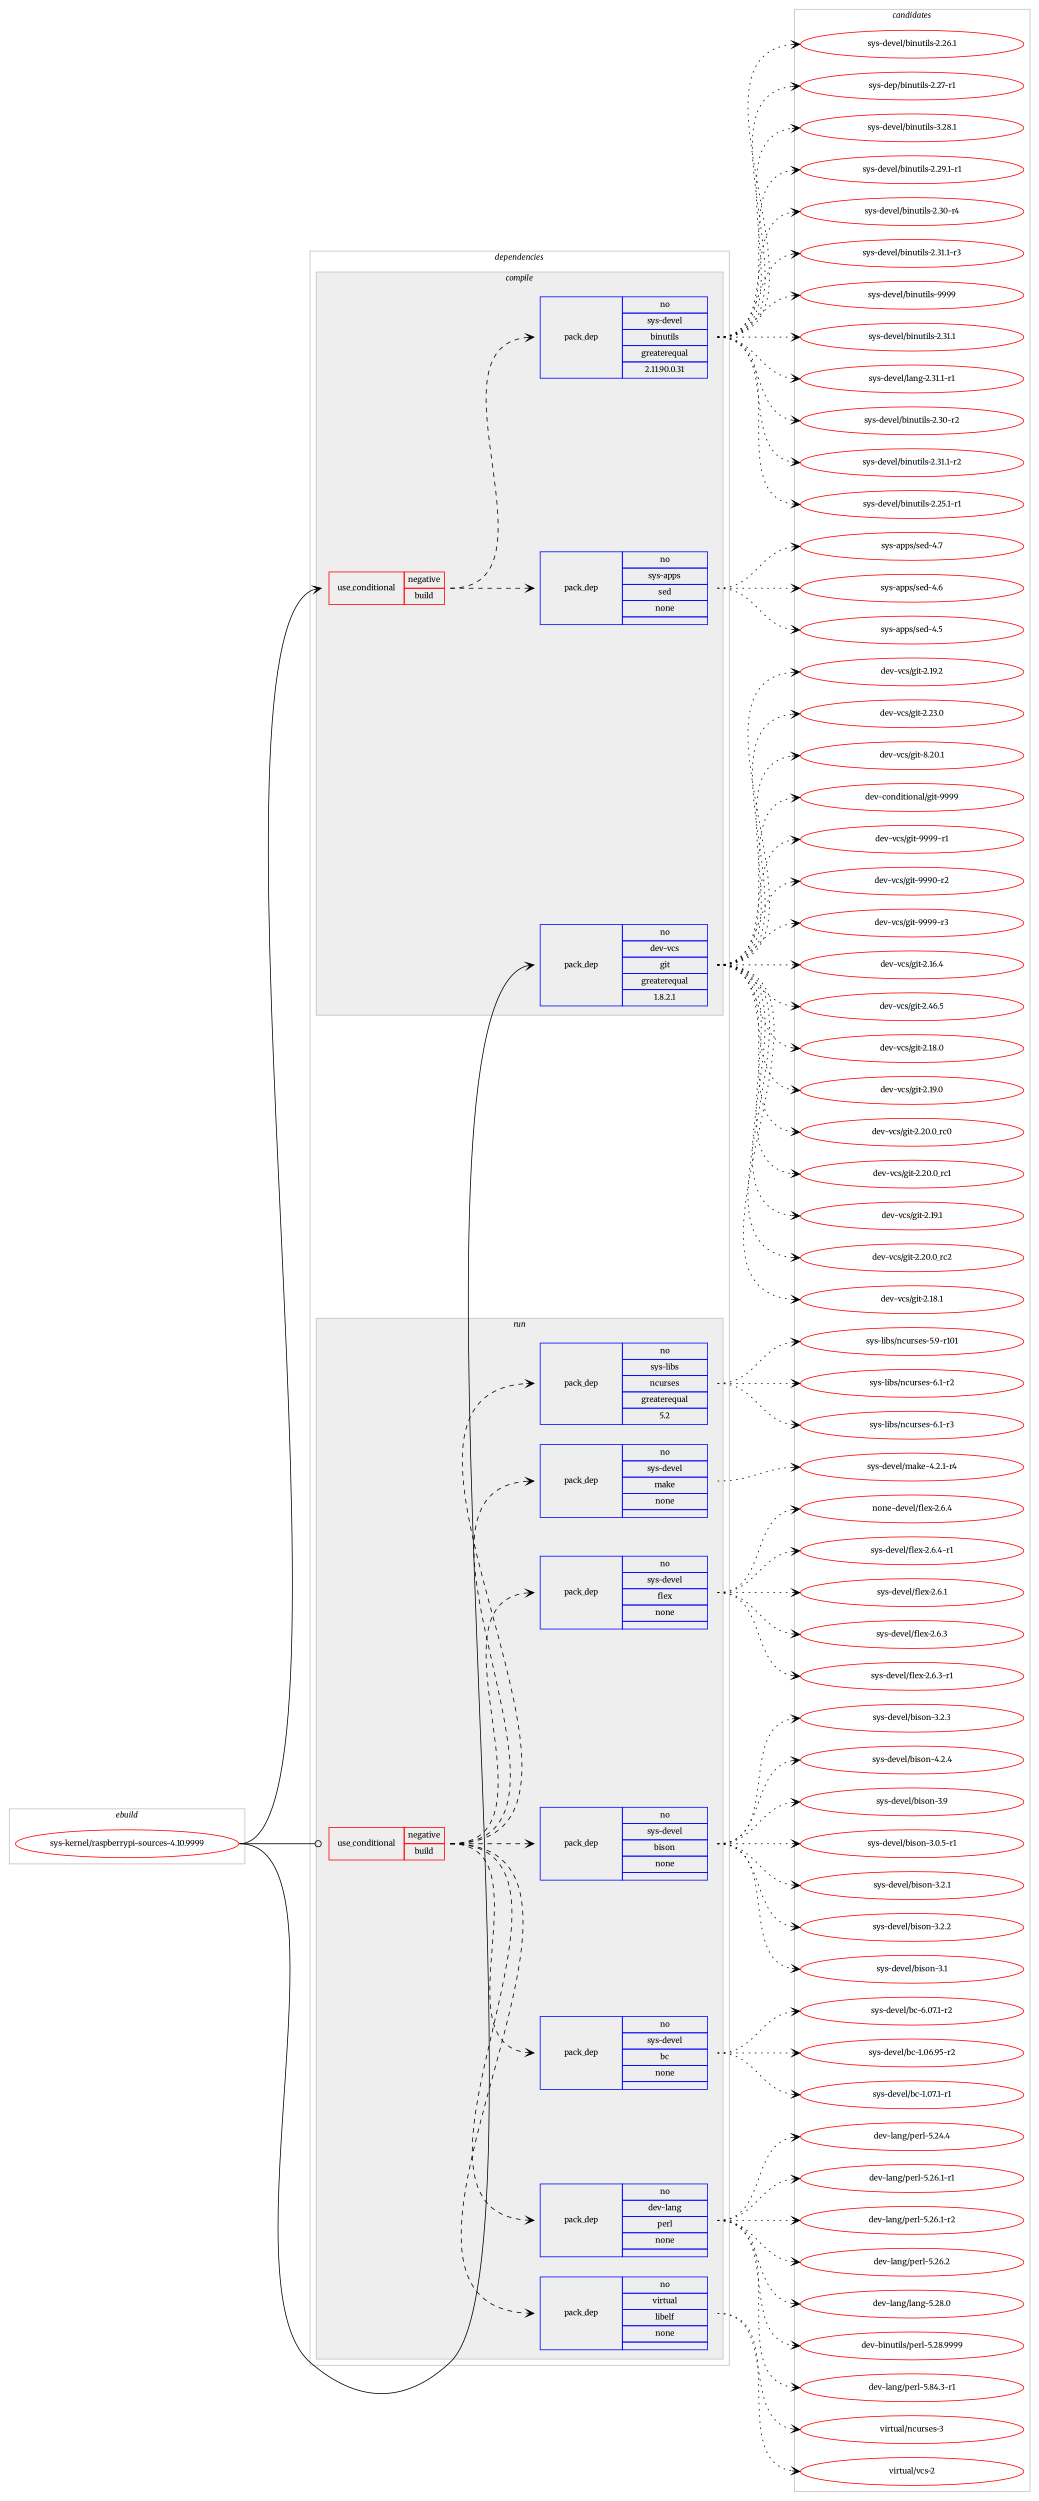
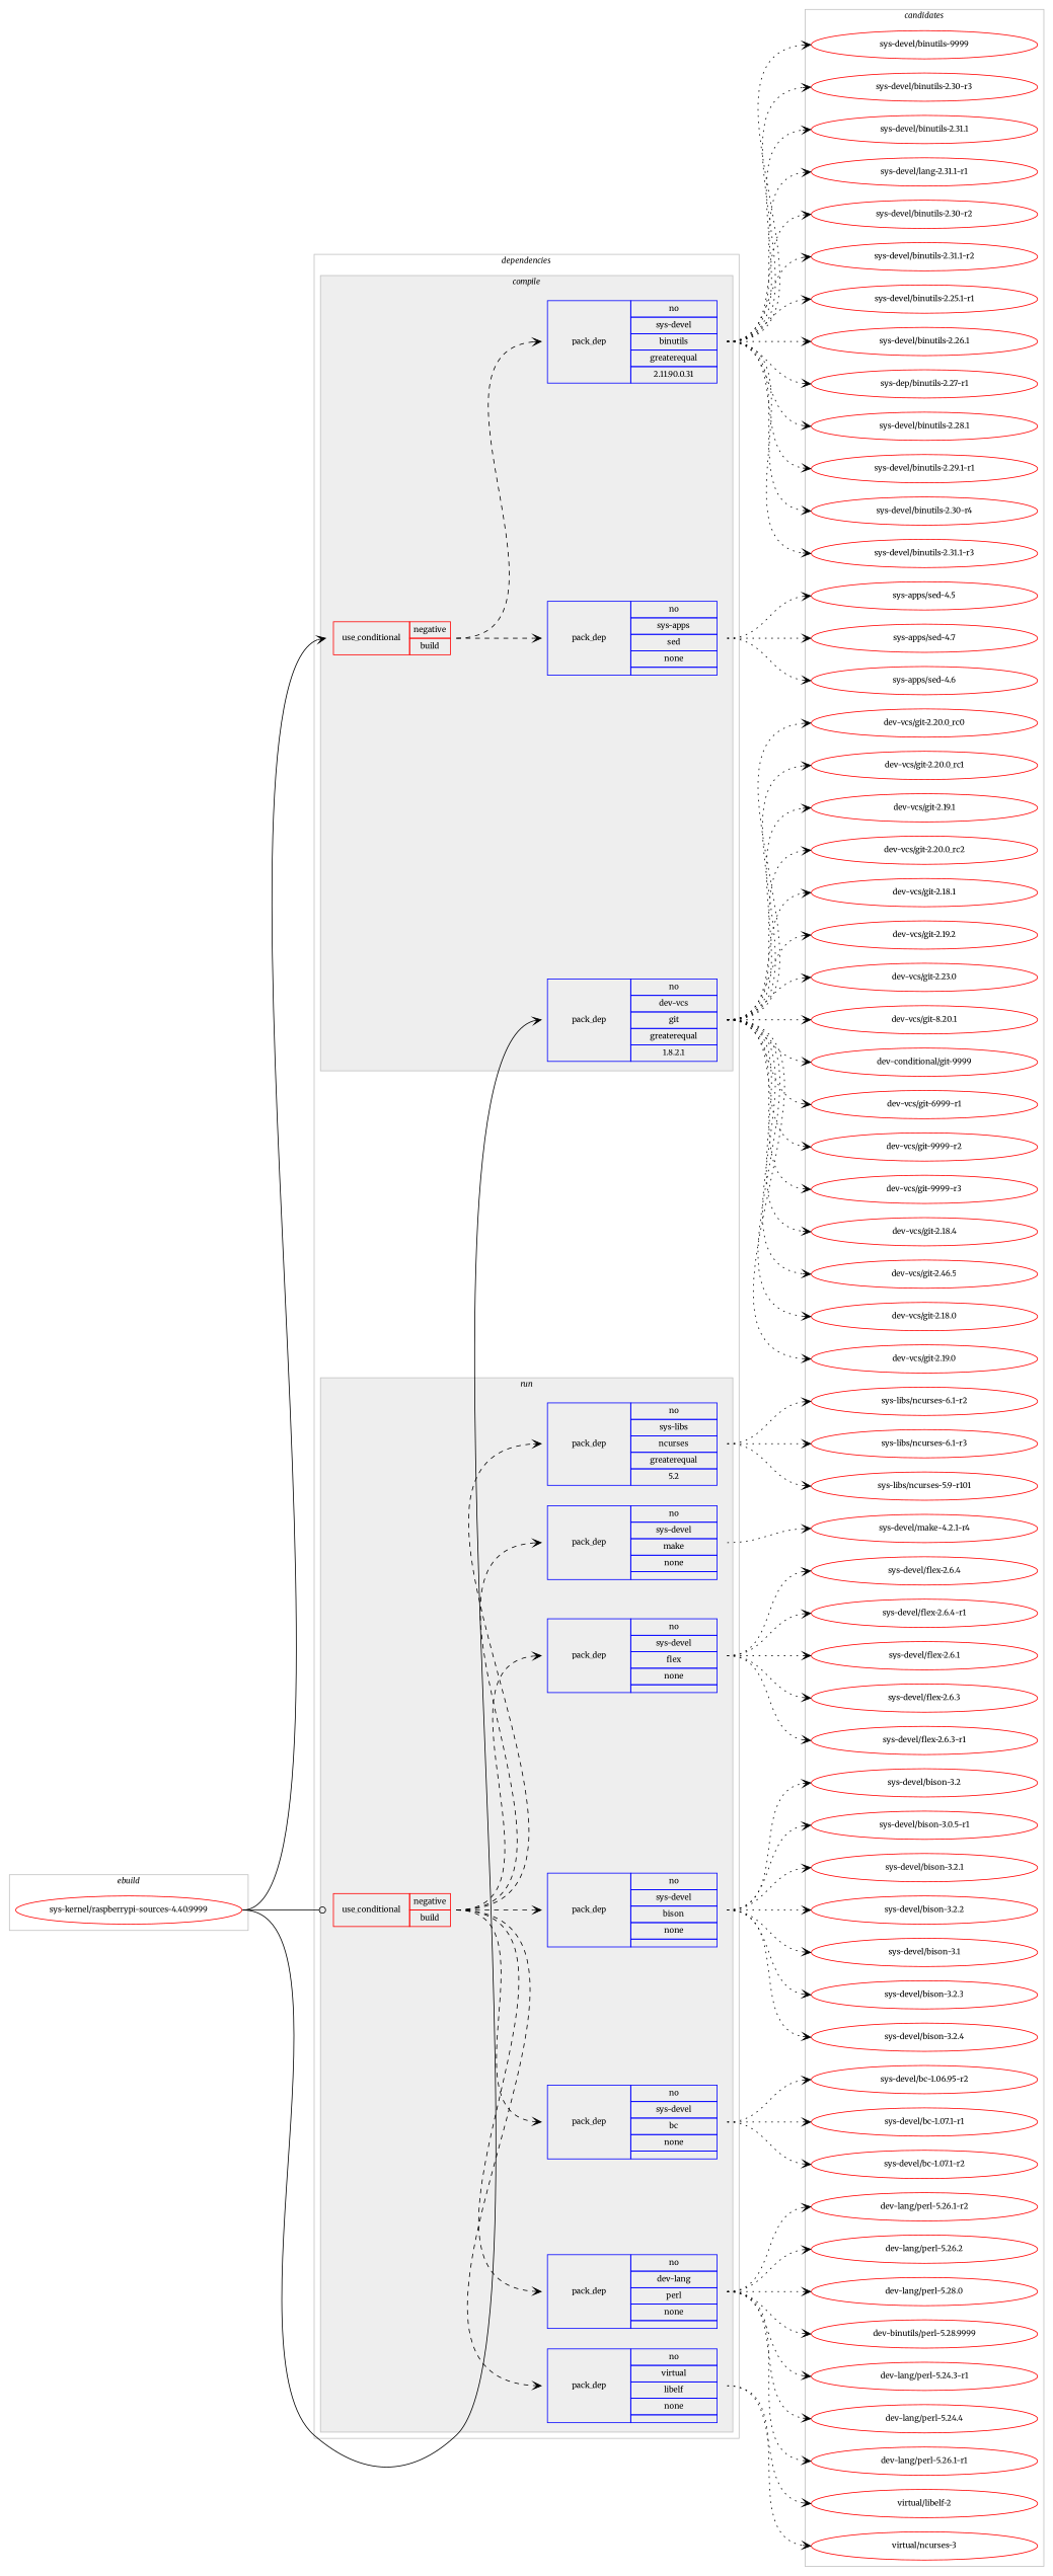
  digraph {
    compound=true
    concentrate=true
    fontname=Merriweather
    fontsize=10
    newrank=true
    rankdir=LR
    ranksep=1.5
    node [color=red fontname=Merriweather fontsize=10]
    edge [arrowhead=vee fontname=Merriweather headport=w style=dotted tailport=e weight=100]
-   n1 [label="sys-kernel/raspberrypi-sources-4.10.9999" width=4]
+   n1 [label="sys-kernel/raspberrypi-sources-4.40.9999" width=4]
    n2 [color=blue label=<<TABLE BORDER="0" CELLBORDER="1" CELLSPACING="0" CELLPADDING="4" WIDTH="220"><TR><TD ROWSPAN="6" CELLPADDING="30">pack_dep</TD></TR><TR><TD WIDTH="110">no</TD></TR><TR><TD>sys-apps</TD></TR><TR><TD>sed</TD></TR><TR><TD>none</TD></TR><TR><TD></TD></TR></TABLE>> shape=none]
    n3 [color=blue label=<<TABLE BORDER="0" CELLBORDER="1" CELLSPACING="0" CELLPADDING="4" WIDTH="220"><TR><TD ROWSPAN="6" CELLPADDING="30">pack_dep</TD></TR><TR><TD WIDTH="110">no</TD></TR><TR><TD>sys-devel</TD></TR><TR><TD>binutils</TD></TR><TR><TD>greaterequal</TD></TR><TR><TD>2.11.90.0.31</TD></TR></TABLE>> shape=none]
    n4 [label=<<TABLE BORDER="0" CELLBORDER="1" CELLSPACING="0" CELLPADDING="4"><TR><TD ROWSPAN="3" CELLPADDING="10">use_conditional</TD></TR><TR><TD>negative</TD></TR><TR><TD>build</TD></TR></TABLE>> shape=none]
    n5 [color=blue label=<<TABLE BORDER="0" CELLBORDER="1" CELLSPACING="0" CELLPADDING="4" WIDTH="220"><TR><TD ROWSPAN="6" CELLPADDING="30">pack_dep</TD></TR><TR><TD WIDTH="110">no</TD></TR><TR><TD>dev-vcs</TD></TR><TR><TD>git</TD></TR><TR><TD>greaterequal</TD></TR><TR><TD>1.8.2.1</TD></TR></TABLE>> shape=none]
    n6 [color=blue label=<<TABLE BORDER="0" CELLBORDER="1" CELLSPACING="0" CELLPADDING="4" WIDTH="220"><TR><TD ROWSPAN="6" CELLPADDING="30">pack_dep</TD></TR><TR><TD WIDTH="110">no</TD></TR><TR><TD>dev-lang</TD></TR><TR><TD>perl</TD></TR><TR><TD>none</TD></TR><TR><TD></TD></TR></TABLE>> shape=none]
    n7 [color=blue label=<<TABLE BORDER="0" CELLBORDER="1" CELLSPACING="0" CELLPADDING="4" WIDTH="220"><TR><TD ROWSPAN="6" CELLPADDING="30">pack_dep</TD></TR><TR><TD WIDTH="110">no</TD></TR><TR><TD>sys-devel</TD></TR><TR><TD>bc</TD></TR><TR><TD>none</TD></TR><TR><TD></TD></TR></TABLE>> shape=none]
    n8 [color=blue label=<<TABLE BORDER="0" CELLBORDER="1" CELLSPACING="0" CELLPADDING="4" WIDTH="220"><TR><TD ROWSPAN="6" CELLPADDING="30">pack_dep</TD></TR><TR><TD WIDTH="110">no</TD></TR><TR><TD>sys-devel</TD></TR><TR><TD>bison</TD></TR><TR><TD>none</TD></TR><TR><TD></TD></TR></TABLE>> shape=none]
    n9 [color=blue label=<<TABLE BORDER="0" CELLBORDER="1" CELLSPACING="0" CELLPADDING="4" WIDTH="220"><TR><TD ROWSPAN="6" CELLPADDING="30">pack_dep</TD></TR><TR><TD WIDTH="110">no</TD></TR><TR><TD>sys-devel</TD></TR><TR><TD>flex</TD></TR><TR><TD>none</TD></TR><TR><TD></TD></TR></TABLE>> shape=none]
    n10 [color=blue label=<<TABLE BORDER="0" CELLBORDER="1" CELLSPACING="0" CELLPADDING="4" WIDTH="220"><TR><TD ROWSPAN="6" CELLPADDING="30">pack_dep</TD></TR><TR><TD WIDTH="110">no</TD></TR><TR><TD>sys-devel</TD></TR><TR><TD>make</TD></TR><TR><TD>none</TD></TR><TR><TD></TD></TR></TABLE>> shape=none]
    n11 [color=blue label=<<TABLE BORDER="0" CELLBORDER="1" CELLSPACING="0" CELLPADDING="4" WIDTH="220"><TR><TD ROWSPAN="6" CELLPADDING="30">pack_dep</TD></TR><TR><TD WIDTH="110">no</TD></TR><TR><TD>sys-libs</TD></TR><TR><TD>ncurses</TD></TR><TR><TD>greaterequal</TD></TR><TR><TD>5.2</TD></TR></TABLE>> shape=none]
    n12 [color=blue label=<<TABLE BORDER="0" CELLBORDER="1" CELLSPACING="0" CELLPADDING="4" WIDTH="220"><TR><TD ROWSPAN="6" CELLPADDING="30">pack_dep</TD></TR><TR><TD WIDTH="110">no</TD></TR><TR><TD>virtual</TD></TR><TR><TD>libelf</TD></TR><TR><TD>none</TD></TR><TR><TD></TD></TR></TABLE>> shape=none]
    n13 [label=<<TABLE BORDER="0" CELLBORDER="1" CELLSPACING="0" CELLPADDING="4"><TR><TD ROWSPAN="3" CELLPADDING="10">use_conditional</TD></TR><TR><TD>negative</TD></TR><TR><TD>build</TD></TR></TABLE>> shape=none]
    n14 [label="sys-apps/sed-4.6" width=4]
    n15 [label="sys-apps/sed-4.5" width=4]
    n16 [label="sys-apps/sed-4.7" width=4]
+   n17 [label="sys-devel/binutils-2.30-r3" width=4]
    n18 [label="sys-devel/binutils-2.31.1" width=4]
    n19 [label="sys-devel/lang-2.31.1-r1" width=4]
    n20 [label="sys-devel/binutils-2.30-r2" width=4]
    n21 [label="sys-devel/binutils-2.31.1-r2" width=4]
    n22 [label="sys-devel/binutils-2.25.1-r1" width=4]
    n23 [label="sys-devel/binutils-2.26.1" width=4]
    n24 [label="sys-dep/binutils-2.27-r1" width=4]
-   n25 [label="sys-devel/binutils-3.28.1" width=4]
+   n25 [label="sys-devel/binutils-2.28.1" width=4]
    n26 [label="sys-devel/binutils-2.29.1-r1" width=4]
    n27 [label="sys-devel/binutils-2.30-r4" width=4]
    n28 [label="sys-devel/binutils-2.31.1-r3" width=4]
    n29 [label="sys-devel/binutils-9999" width=4]
-   n30 [label="dev-vcs/git-2.16.4" width=4]
+   n30 [label="dev-vcs/git-2.18.4" width=4]
    n31 [label="dev-vcs/git-2.46.5" width=4]
    n32 [label="dev-vcs/git-2.18.0" width=4]
    n33 [label="dev-vcs/git-2.19.0" width=4]
    n34 [label="dev-vcs/git-2.20.0_rc0" width=4]
    n35 [label="dev-vcs/git-2.20.0_rc1" width=4]
    n36 [label="dev-vcs/git-2.19.1" width=4]
    n37 [label="dev-vcs/git-2.20.0_rc2" width=4]
    n38 [label="dev-vcs/git-2.18.1" width=4]
    n39 [label="dev-vcs/git-2.19.2" width=4]
    n40 [label="dev-vcs/git-2.23.0" width=4]
    n41 [label="dev-vcs/git-8.20.1" width=4]
    n42 [label="dev-conditional/git-9999" width=4]
-   n43 [label="dev-vcs/git-9999-r1" width=4]
-   n44 [label="dev-vcs/git-9990-r2" width=4]
+   n43 [label="dev-vcs/git-6999-r1" width=4]
+   n44 [label="dev-vcs/git-9999-r2" width=4]
    n45 [label="dev-vcs/git-9999-r3" width=4]
-   n46 [label="dev-lang/perl-5.84.3-r1" width=4]
+   n46 [label="dev-lang/perl-5.24.3-r1" width=4]
    n47 [label="dev-lang/perl-5.24.4" width=4]
    n48 [label="dev-lang/perl-5.26.1-r1" width=4]
    n49 [label="dev-lang/perl-5.26.1-r2" width=4]
    n50 [label="dev-lang/perl-5.26.2" width=4]
-   n51 [label="dev-lang/lang-5.28.0" width=4]
+   n51 [label="dev-lang/perl-5.28.0" width=4]
    n52 [label="dev-binutils/perl-5.28.9999" width=4]
    n53 [label="sys-devel/bc-1.06.95-r2" width=4]
    n54 [label="sys-devel/bc-1.07.1-r1" width=4]
-   n55 [label="sys-devel/bc-6.07.1-r2" width=4]
-   n56 [label="sys-devel/bison-3.9" width=4]
+   n55 [label="sys-devel/bc-1.07.1-r2" width=4]
+   n56 [label="sys-devel/bison-3.2" width=4]
    n57 [label="sys-devel/bison-3.0.5-r1" width=4]
    n58 [label="sys-devel/bison-3.2.1" width=4]
    n59 [label="sys-devel/bison-3.2.2" width=4]
    n60 [label="sys-devel/bison-3.1" width=4]
    n61 [label="sys-devel/bison-3.2.3" width=4]
-   n62 [label="sys-devel/bison-4.2.4" width=4]
+   n62 [label="sys-devel/bison-3.2.4" width=4]
    n63 [label="sys-devel/flex-2.6.1" width=4]
    n64 [label="sys-devel/flex-2.6.3" width=4]
    n65 [label="sys-devel/flex-2.6.3-r1" width=4]
-   n66 [label="none-devel/flex-2.6.4" width=4]
+   n66 [label="sys-devel/flex-2.6.4" width=4]
    n67 [label="sys-devel/flex-2.6.4-r1" width=4]
    n68 [label="sys-devel/make-4.2.1-r4" width=4]
    n69 [label="sys-libs/ncurses-5.9-r101" width=4]
    n70 [label="sys-libs/ncurses-6.1-r2" width=4]
    n71 [label="sys-libs/ncurses-6.1-r3" width=4]
-   n72 [label="virtual/vcs-2" width=4]
+   n72 [label="virtual/libelf-2" width=4]
    n73 [label="virtual/ncurses-3" width=4]
    subgraph cluster_1 {
      color=gray
      label=<<i>ebuild</i>>
      rank=same
      n1
    }
    subgraph cluster_2 {
      color=gray
      label=<<i>dependencies</i>>
      subgraph cluster_3 {
        color=gray
        fillcolor="#eeeeee"
        label=<<i>compile</i>>
        style=filled
        subgraph sub_4 {
          color=gray
          fillcolor="#eeeeee"
          label=<<i>compile</i>>
          style=filled
          n4
          subgraph sub_5 {
            color=gray
            fillcolor="#eeeeee"
            label=<<i>compile</i>>
            style=filled
            n2
          }
          subgraph sub_6 {
            color=gray
            fillcolor="#eeeeee"
            label=<<i>compile</i>>
            style=filled
            n3
          }
        }
        subgraph sub_7 {
          color=gray
          fillcolor="#eeeeee"
          label=<<i>compile</i>>
          style=filled
          n5
        }
      }
      subgraph cluster_8 {
        color=gray
        fillcolor="#eeeeee"
        label=<<i>compile and run</i>>
        style=filled
      }
      subgraph cluster_9 {
        color=gray
        fillcolor="#eeeeee"
        label=<<i>run</i>>
        style=filled
        subgraph sub_10 {
          color=gray
          fillcolor="#eeeeee"
          label=<<i>run</i>>
          style=filled
          n13
          subgraph sub_11 {
            color=gray
            fillcolor="#eeeeee"
            label=<<i>run</i>>
            style=filled
            n6
          }
          subgraph sub_12 {
            color=gray
            fillcolor="#eeeeee"
            label=<<i>run</i>>
            style=filled
            n7
          }
          subgraph sub_13 {
            color=gray
            fillcolor="#eeeeee"
            label=<<i>run</i>>
            style=filled
            n8
          }
          subgraph sub_14 {
            color=gray
            fillcolor="#eeeeee"
            label=<<i>run</i>>
            style=filled
            n9
          }
          subgraph sub_15 {
            color=gray
            fillcolor="#eeeeee"
            label=<<i>run</i>>
            style=filled
            n10
          }
          subgraph sub_16 {
            color=gray
            fillcolor="#eeeeee"
            label=<<i>run</i>>
            style=filled
            n11
          }
          subgraph sub_17 {
            color=gray
            fillcolor="#eeeeee"
            label=<<i>run</i>>
            style=filled
            n12
          }
        }
      }
    }
    subgraph cluster_18 {
      color=gray
      label=<<i>candidates</i>>
      rank=same
      subgraph sub_19 {
        color=black
        label=<<i>candidates</i>>
        nodesep=1
        rank=same
        n14
        n15
        n16
      }
      subgraph sub_20 {
        color=black
        label=<<i>candidates</i>>
        nodesep=1
        rank=same
+       n17
        n18
        n19
        n20
        n21
        n22
        n23
        n24
        n25
        n26
        n27
        n28
        n29
      }
      subgraph sub_21 {
        color=black
        label=<<i>candidates</i>>
        nodesep=1
        rank=same
        n30
        n31
        n32
        n33
        n34
        n35
        n36
        n37
        n38
        n39
        n40
        n41
        n42
        n43
        n44
        n45
      }
      subgraph sub_22 {
        color=black
        label=<<i>candidates</i>>
        nodesep=1
        rank=same
        n46
        n47
        n48
        n49
        n50
        n51
        n52
      }
      subgraph sub_23 {
        color=black
        label=<<i>candidates</i>>
        nodesep=1
        rank=same
        n53
        n54
        n55
      }
      subgraph sub_24 {
        color=black
        label=<<i>candidates</i>>
        nodesep=1
        rank=same
        n56
        n57
        n58
        n59
        n60
        n61
        n62
      }
      subgraph sub_25 {
        color=black
        label=<<i>candidates</i>>
        nodesep=1
        rank=same
        n63
        n64
        n65
        n66
        n67
      }
      subgraph sub_26 {
        color=black
        label=<<i>candidates</i>>
        nodesep=1
        rank=same
        n68
      }
      subgraph sub_27 {
        color=black
        label=<<i>candidates</i>>
        nodesep=1
        rank=same
        n69
        n70
        n71
      }
      subgraph sub_28 {
        color=black
        label=<<i>candidates</i>>
        nodesep=1
        rank=same
        n72
        n73
      }
    }
    n1 -> n4 [style=solid weight=20]
    n1 -> n5 [style=solid weight=20]
    n1 -> n13 [arrowhead=odot style=solid weight=20]
    n2 -> n14
    n2 -> n15
    n2 -> n16
+   n3 -> n17
    n3 -> n18
    n3 -> n19
    n3 -> n20
    n3 -> n21
    n3 -> n22
    n3 -> n23
    n3 -> n24
    n3 -> n25
    n3 -> n26
    n3 -> n27
    n3 -> n28
    n3 -> n29
    n4 -> n2 [style=dashed weight=20]
    n4 -> n3 [style=dashed weight=20]
    n5 -> n30
    n5 -> n31
    n5 -> n32
    n5 -> n33
    n5 -> n34
    n5 -> n35
    n5 -> n36
    n5 -> n37
    n5 -> n38
    n5 -> n39
    n5 -> n40
    n5 -> n41
    n5 -> n42
    n5 -> n43
    n5 -> n44
    n5 -> n45
    n6 -> n46
    n6 -> n47
    n6 -> n48
    n6 -> n49
    n6 -> n50
    n6 -> n51
    n6 -> n52
    n7 -> n53
    n7 -> n54
    n7 -> n55
    n8 -> n56
    n8 -> n57
    n8 -> n58
    n8 -> n59
    n8 -> n60
    n8 -> n61
    n8 -> n62
    n9 -> n63
    n9 -> n64
    n9 -> n65
    n9 -> n66
    n9 -> n67
    n10 -> n68
    n11 -> n69
    n11 -> n70
    n11 -> n71
    n12 -> n72
    n12 -> n73
    n13 -> n6 [style=dashed weight=20]
    n13 -> n7 [style=dashed weight=20]
    n13 -> n8 [style=dashed weight=20]
    n13 -> n9 [style=dashed weight=20]
    n13 -> n10 [style=dashed weight=20]
    n13 -> n11 [style=dashed weight=20]
    n13 -> n12 [style=dashed weight=20]
  }
